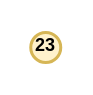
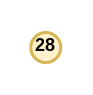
  <mxCell id="0" />
  <mxCell id="1" parent="0" />
  <mxCell id="2" value="" style="group;fontStyle=1" parent="1" vertex="1" connectable="0"><mxGeometry x="20" y="20" width="20" height="21" as="geometry" /></mxCell>
  <mxCell id="3" value="" style="ellipse;whiteSpace=wrap;html=1;aspect=fixed;fillColor=#fff2cc;strokeColor=#d6b656;strokeWidth=2;fontStyle=1" parent="2" vertex="1"><mxGeometry y="1" width="20" height="20" as="geometry" /></mxCell>
- <mxCell id="4" value="23" style="text;html=1;strokeColor=none;fillColor=none;align=center;verticalAlign=middle;whiteSpace=wrap;rounded=0;fontStyle=1" parent="2" vertex="1"><mxGeometry width="20" height="20" as="geometry" /></mxCell>
+ <mxCell id="4" value="28" style="text;html=1;strokeColor=none;fillColor=none;align=center;verticalAlign=middle;whiteSpace=wrap;rounded=0;fontStyle=1" parent="2" vertex="1"><mxGeometry width="20" height="20" as="geometry" /></mxCell>
